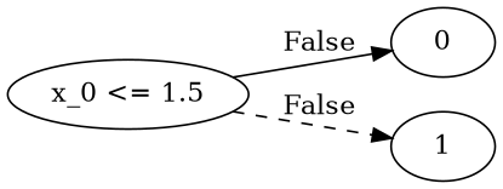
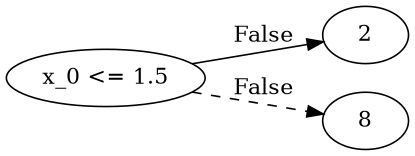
  digraph {
    rankdir=LR
    n1 [label="x_0 <= 1.5"]
-   n2 [label=0]
-   n3 [label=1]
+   n2 [label=2]
+   n3 [label=8]
    n1 -> n2 [label=False]
    n1 -> n3 [label=False style=dashed]
  }
